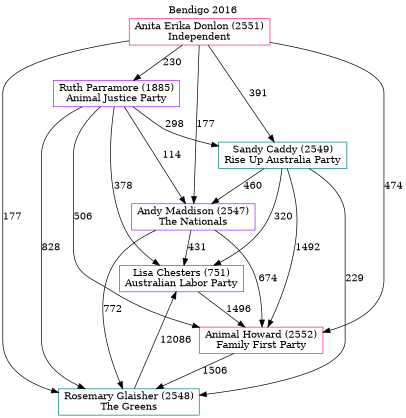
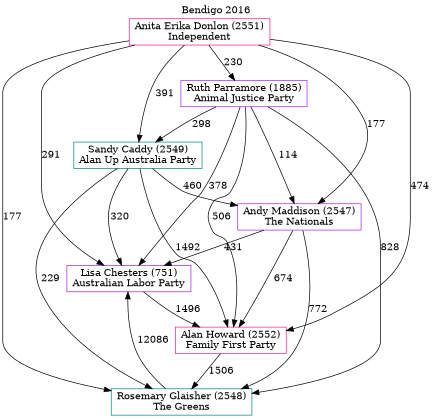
  digraph {
    label="Bendigo 2016"
    labelloc=t
    mclimit=10
    node [color=purple shape=box]
    n1 [label="Lisa Chesters (751)\nAustralian Labor Party"]
-   n2 [color=deeppink label="Animal Howard (2552)\nFamily First Party"]
-   n3 [color=teal label="Sandy Caddy (2549)\nRise Up Australia Party"]
+   n2 [color=deeppink label="Alan Howard (2552)\nFamily First Party"]
+   n3 [color=teal label="Sandy Caddy (2549)\nAlan Up Australia Party"]
    n4 [color=teal label="Rosemary Glaisher (2548)\nThe Greens"]
    n5 [label="Andy Maddison (2547)\nThe Nationals"]
    n6 [label="Ruth Parramore (1885)\nAnimal Justice Party"]
    n7 [color=deeppink label="Anita Erika Donlon (2551)\nIndependent"]
    n1 -> n2 [label=1496]
    n2 -> n4 [label=1506]
    n3 -> n1 [label=320]
    n3 -> n2 [label=1492]
    n3 -> n4 [label=229]
    n3 -> n5 [label=460]
    n4 -> n1 [label=12086]
    n5 -> n1 [label=431]
    n5 -> n2 [label=674]
    n5 -> n4 [label=772]
    n6 -> n1 [label=378]
    n6 -> n2 [label=506]
    n6 -> n3 [label=298]
    n6 -> n4 [label=828]
    n6 -> n5 [label=114]
+   n7 -> n1 [label=291]
    n7 -> n2 [label=474]
    n7 -> n3 [label=391]
    n7 -> n4 [label=177]
    n7 -> n5 [label=177]
    n7 -> n6 [label=230]
  }
